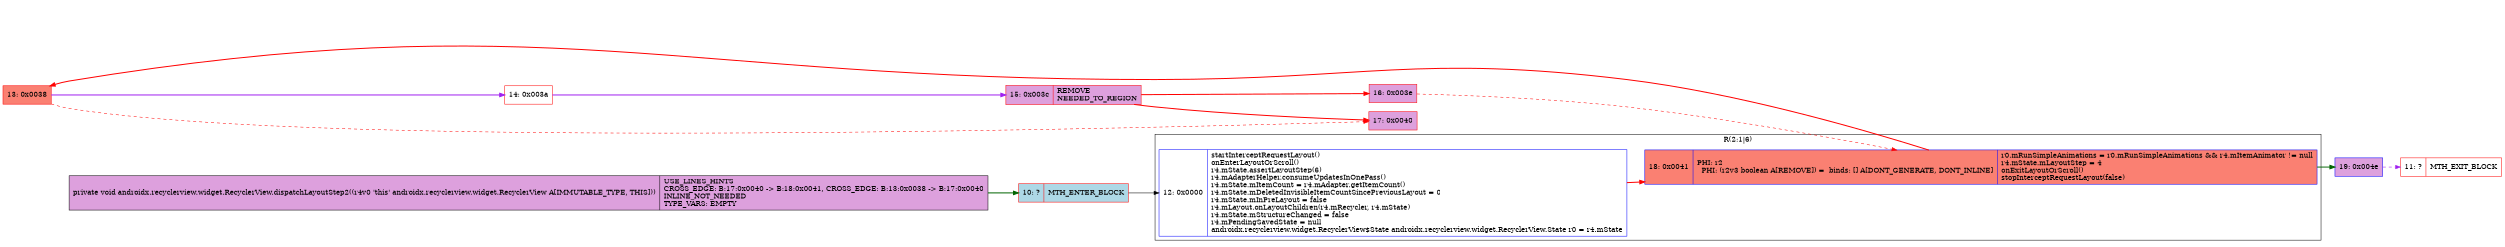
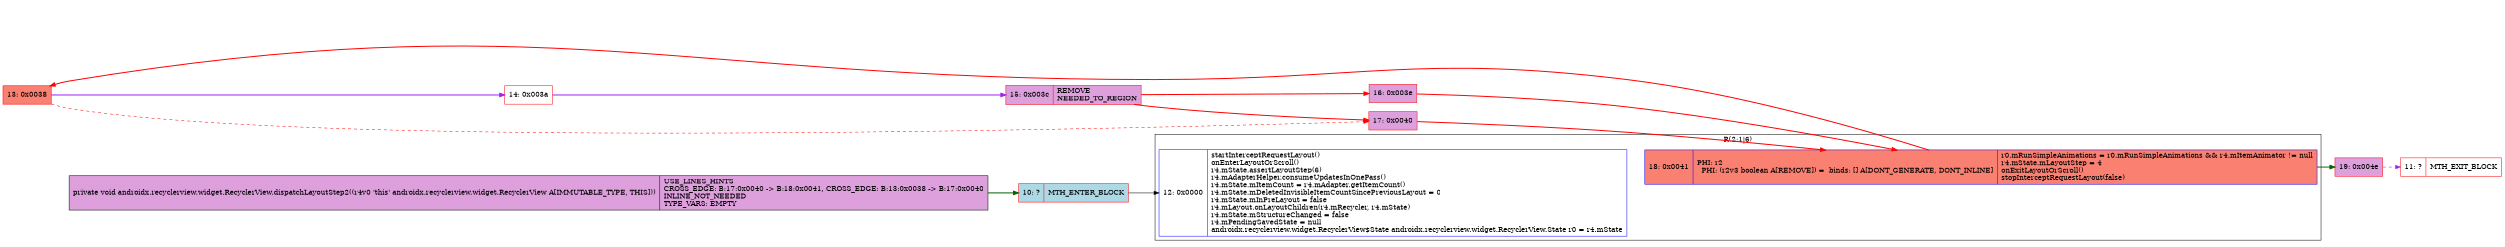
  digraph {
    rankdir=LR
    node [color=red fillcolor=plum shape=record style=filled]
    edge [color=red style=bold]
    n1 [color=blue fillcolor=white label="{12\:\ 0x0000|startInterceptRequestLayout()\lonEnterLayoutOrScroll()\lr4.mState.assertLayoutStep(6)\lr4.mAdapterHelper.consumeUpdatesInOnePass()\lr4.mState.mItemCount = r4.mAdapter.getItemCount()\lr4.mState.mDeletedInvisibleItemCountSincePreviousLayout = 0\lr4.mState.mInPreLayout = false\lr4.mLayout.onLayoutChildren(r4.mRecycler, r4.mState)\lr4.mState.mStructureChanged = false\lr4.mPendingSavedState = null\landroidx.recyclerview.widget.RecyclerView$State androidx.recyclerview.widget.RecyclerView.State r0 = r4.mState\l}"]
    n2 [color=blue fillcolor=salmon label="{18\:\ 0x0041|PHI: r2 \l  PHI: (r2v3 boolean A[REMOVE]) =  binds: [] A[DONT_GENERATE, DONT_INLINE]\l|r0.mRunSimpleAnimations = r0.mRunSimpleAnimations && r4.mItemAnimator != null\lr4.mState.mLayoutStep = 4\lonExitLayoutOrScroll()\lstopInterceptRequestLayout(false)\l}"]
    n3 [fillcolor=salmon label="{13\:\ 0x0038}"]
-   n4 [color=blue label="{19\:\ 0x004e}"]
+   n4 [label="{19\:\ 0x004e}"]
    n5 [fillcolor=white label="{14\:\ 0x003a}"]
    n6 [label="{17\:\ 0x0040}"]
    n7 [fillcolor=white label="{11\:\ ?|MTH_EXIT_BLOCK\l}"]
    n8 [fillcolor=lightblue label="{10\:\ ?|MTH_ENTER_BLOCK\l}"]
    n9 [label="{15\:\ 0x003c|REMOVE\lNEEDED_TO_REGION\l}"]
    n10 [label="{16\:\ 0x003e}"]
    n11 [label="{private void androidx.recyclerview.widget.RecyclerView.dispatchLayoutStep2((r4v0 'this' androidx.recyclerview.widget.RecyclerView A[IMMUTABLE_TYPE, THIS]))  | USE_LINES_HINTS\lCROSS_EDGE: B:17:0x0040 \-\> B:18:0x0041, CROSS_EDGE: B:13:0x0038 \-\> B:17:0x0040\lINLINE_NOT_NEEDED\lTYPE_VARS: EMPTY\l}" color=""]
    subgraph cluster_1 {
      label="R(2:1|6)"
      n1
      n2
    }
    n2 -> n3
    n2 -> n4 [color=darkgreen]
    n3 -> n5 [color=purple]
    n3 -> n6 [style=dashed]
    n4 -> n7 [color=purple style=dashed]
    n5 -> n9 [color=purple]
-   n1 -> n2
+   n6 -> n2
    n8 -> n1 [color=black style=solid]
    n9 -> n6
    n9 -> n10
-   n10 -> n2 [style=dashed]
+   n10 -> n2
    n11 -> n8 [color=darkgreen]
  }
